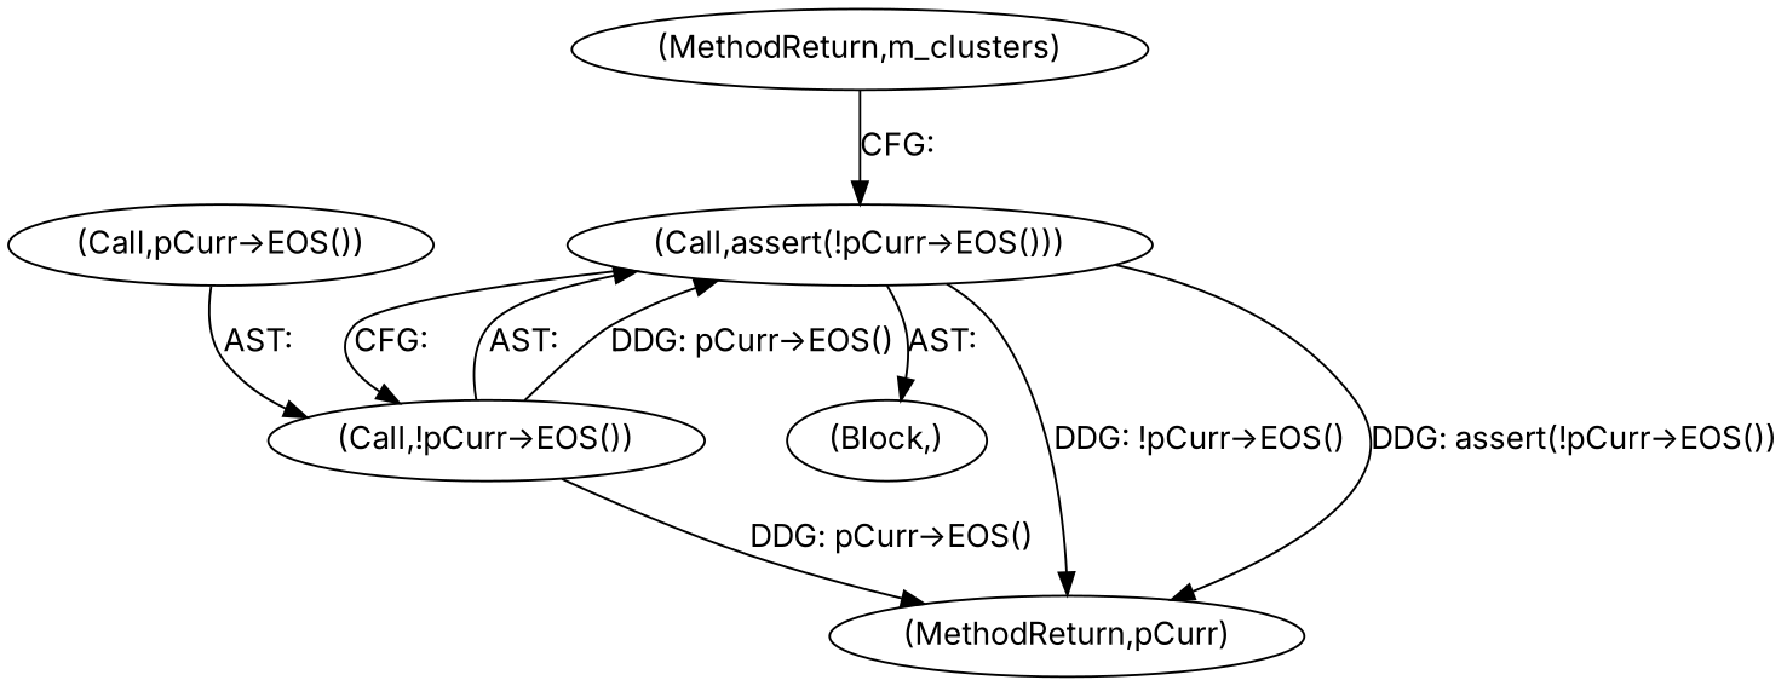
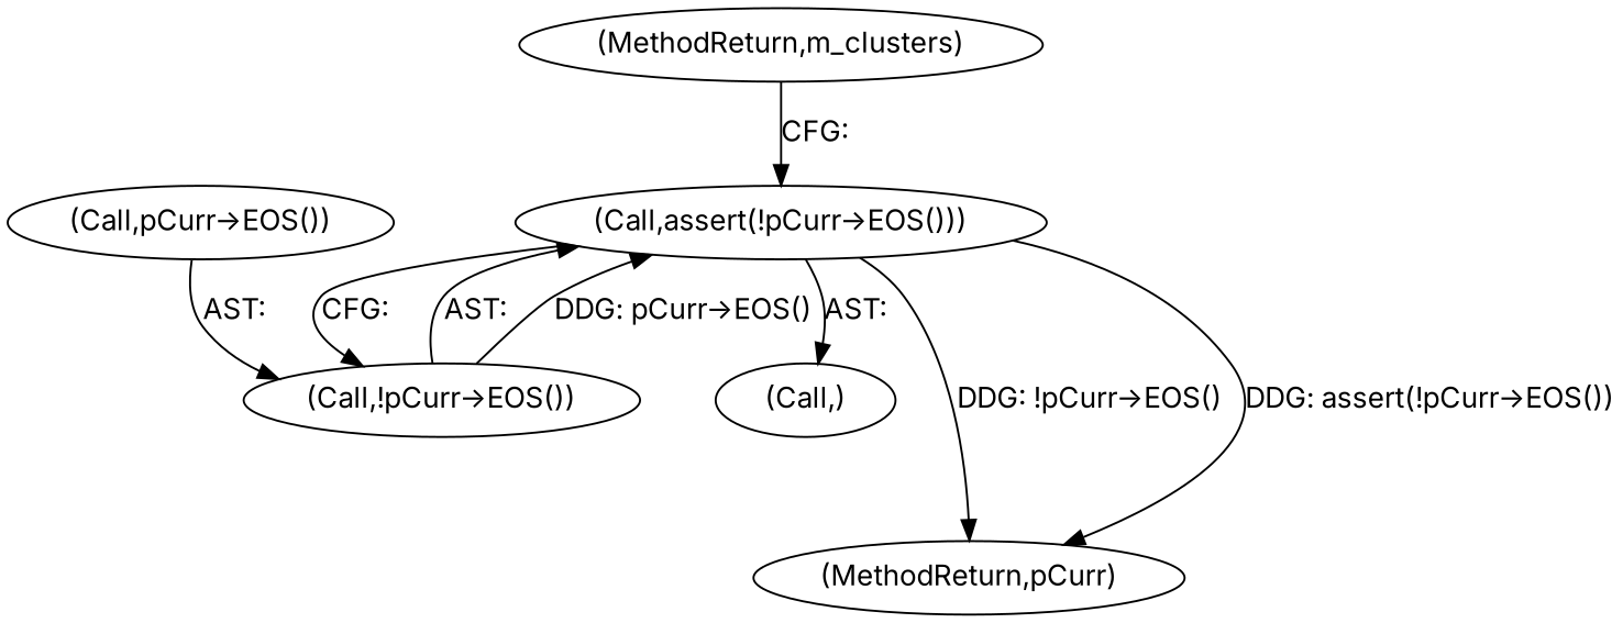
  digraph {
    fontname=Inter
    node [fontname=Inter]
    edge [fontname=Inter]
    n1 [label="(Call,assert(!pCurr->EOS()))"]
    n2 [label="(Call,!pCurr->EOS())"]
-   n3 [label="(Block,)"]
+   n3 [label="(Call,)"]
    n4 [label="(MethodReturn,pCurr)"]
    n5 [label="(Call,pCurr->EOS())"]
    n6 [label="(MethodReturn,m_clusters)"]
    n1 -> n2 [label="CFG: "]
    n1 -> n3 [label="AST: "]
    n1 -> n4 [label="DDG: !pCurr->EOS()"]
    n1 -> n4 [label="DDG: assert(!pCurr->EOS())"]
    n2 -> n1 [label="AST: "]
    n2 -> n1 [label="DDG: pCurr->EOS()"]
-   n2 -> n4 [label="DDG: pCurr->EOS()"]
    n5 -> n2 [label="AST: "]
    n6 -> n1 [label="CFG: "]
  }
